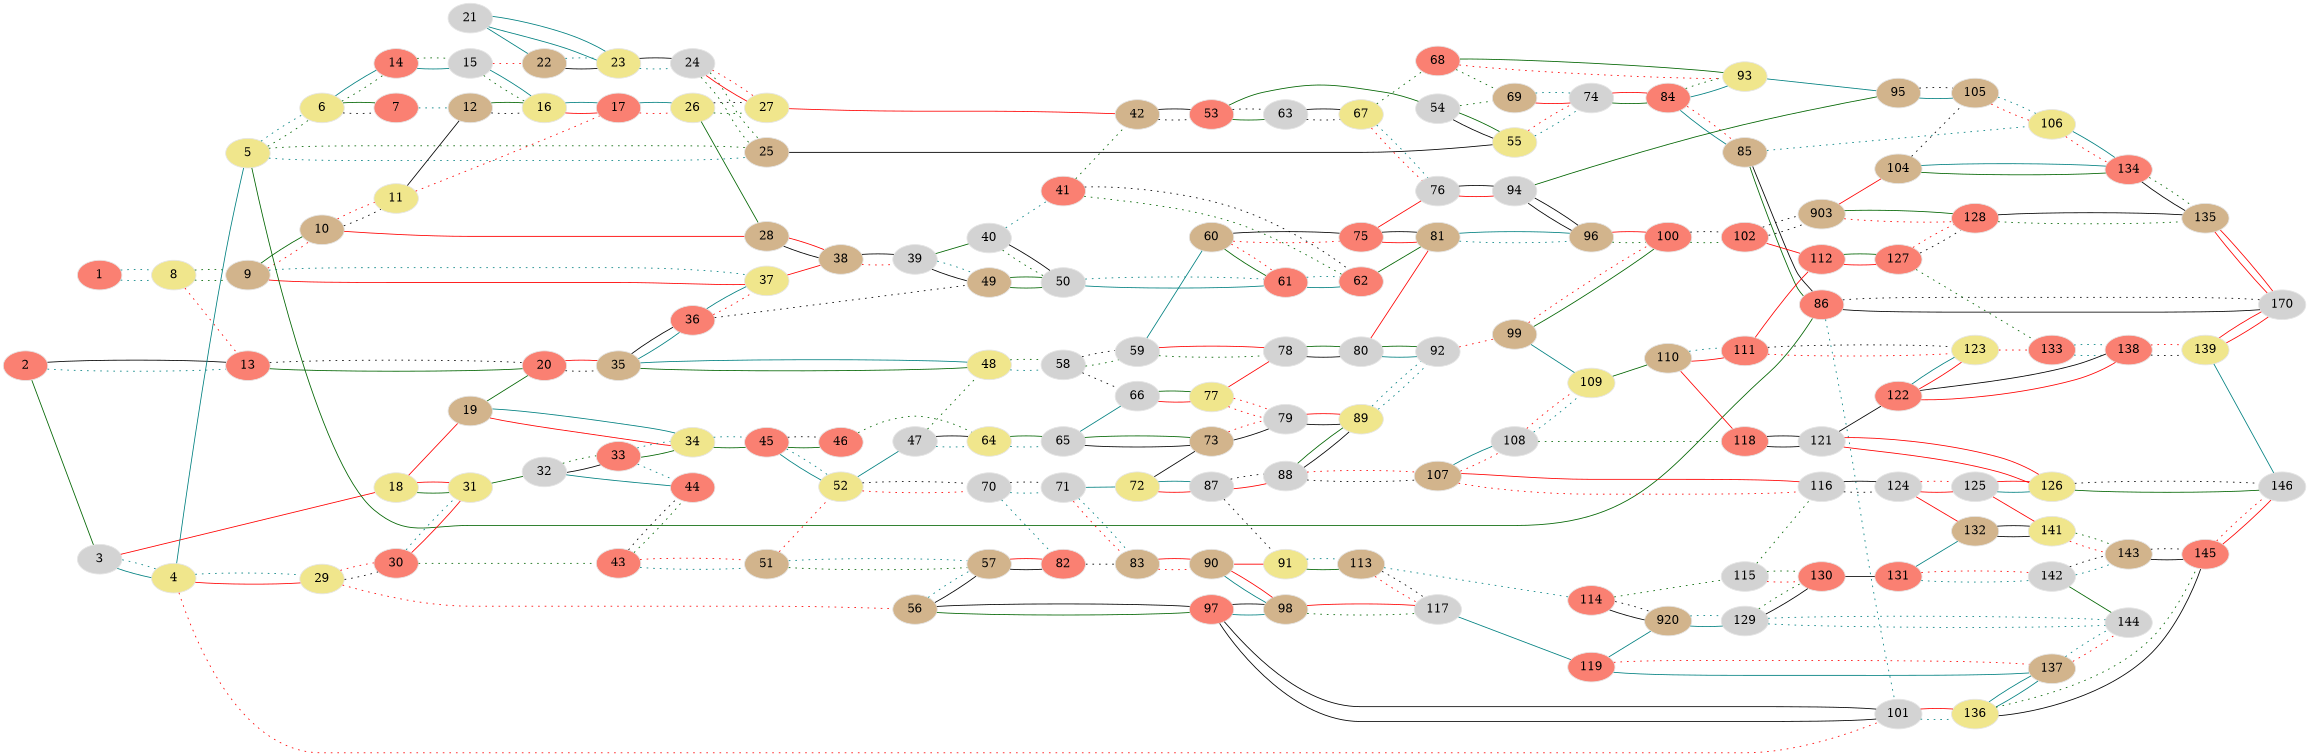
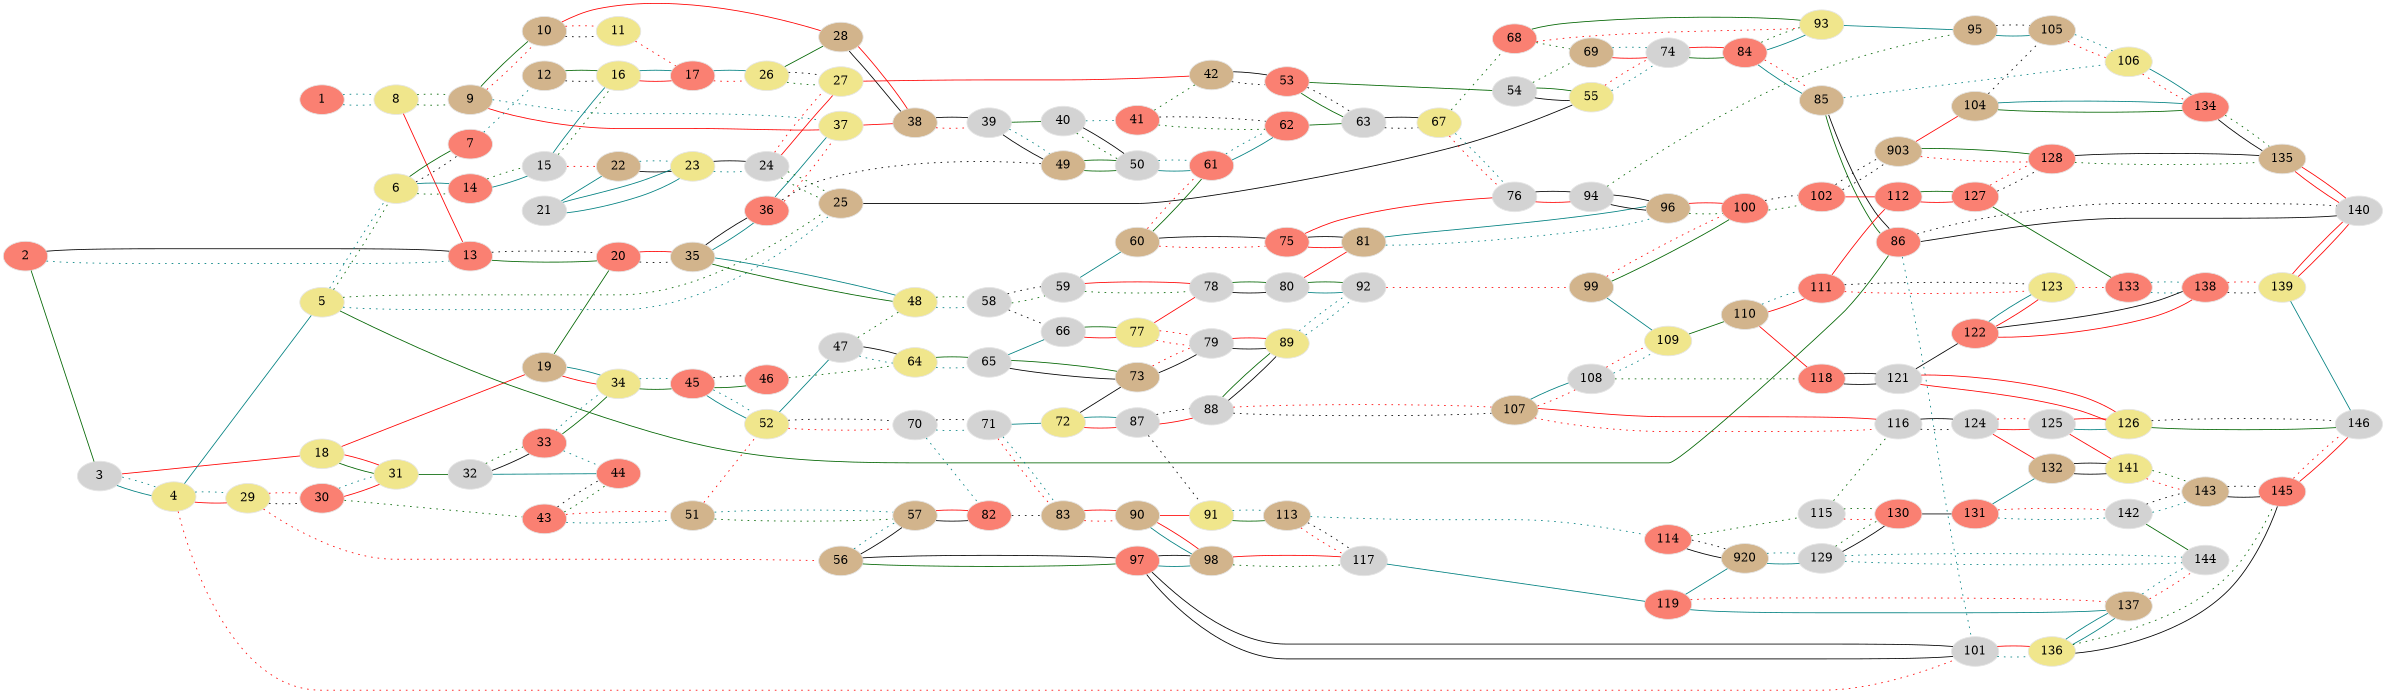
  graph {
    rankdir=LR
    node [color=gray90 fillcolor=salmon style=filled]
    edge [color=red style=solid]
    8 [fillcolor=khaki]
    1
    3 [fillcolor=lightgrey]
    2
    13
    9 [fillcolor=tan]
    4 [fillcolor=khaki]
    18 [fillcolor=khaki]
    20
    5 [fillcolor=khaki]
    29 [fillcolor=khaki]
    101 [fillcolor=lightgrey]
    19 [fillcolor=tan]
    31 [fillcolor=khaki]
    6 [fillcolor=khaki]
    25 [fillcolor=tan]
    86
    30
    56 [fillcolor=tan]
    136 [fillcolor=khaki]
    7
    14
    55 [fillcolor=khaki]
-   140 [fillcolor=lightgrey label=170]
+   140 [fillcolor=lightgrey]
    12 [fillcolor=tan]
    15 [fillcolor=lightgrey]
    16 [fillcolor=khaki]
    10 [fillcolor=tan]
    37 [fillcolor=khaki]
    11 [fillcolor=khaki]
    28 [fillcolor=tan]
    38 [fillcolor=tan]
    17
    26 [fillcolor=khaki]
    35 [fillcolor=tan]
    22 [fillcolor=tan]
    23 [fillcolor=khaki]
    27 [fillcolor=khaki]
    34 [fillcolor=khaki]
    32 [fillcolor=lightgrey]
    45
    36
    48 [fillcolor=khaki]
    21 [fillcolor=lightgrey]
    24 [fillcolor=lightgrey]
    42 [fillcolor=tan]
    74 [fillcolor=lightgrey]
    53
    39 [fillcolor=lightgrey]
    43
    57 [fillcolor=tan]
    97
    44
    51 [fillcolor=tan]
    33
    46
    52 [fillcolor=khaki]
    49 [fillcolor=tan]
    58 [fillcolor=lightgrey]
    50 [fillcolor=lightgrey]
    40 [fillcolor=lightgrey]
    41
    62
    61
    63 [fillcolor=lightgrey]
    54 [fillcolor=lightgrey]
    64 [fillcolor=khaki]
    47 [fillcolor=lightgrey]
    70 [fillcolor=lightgrey]
    65 [fillcolor=lightgrey]
    59 [fillcolor=lightgrey]
    66 [fillcolor=lightgrey]
    82
    71 [fillcolor=lightgrey]
    69 [fillcolor=tan]
    67 [fillcolor=khaki]
    84
    98 [fillcolor=tan]
    83 [fillcolor=tan]
    60 [fillcolor=tan]
    78 [fillcolor=lightgrey]
    77 [fillcolor=khaki]
    75
    80 [fillcolor=lightgrey]
    76 [fillcolor=lightgrey]
    81 [fillcolor=tan]
    68
    73 [fillcolor=tan]
    79 [fillcolor=lightgrey]
    93 [fillcolor=khaki]
    94 [fillcolor=lightgrey]
    95 [fillcolor=tan]
    72 [fillcolor=khaki]
    87 [fillcolor=lightgrey]
    90 [fillcolor=tan]
    88 [fillcolor=lightgrey]
    91 [fillcolor=khaki]
    89 [fillcolor=khaki]
    85 [fillcolor=tan]
    96 [fillcolor=tan]
    92 [fillcolor=lightgrey]
    99 [fillcolor=tan]
    100
    106 [fillcolor=khaki]
    134
    107 [fillcolor=tan]
    113 [fillcolor=tan]
    108 [fillcolor=lightgrey]
    116 [fillcolor=lightgrey]
    117 [fillcolor=lightgrey]
    114
    109 [fillcolor=khaki]
    105 [fillcolor=tan]
    102
    119
    110 [fillcolor=tan]
    n117 [fillcolor=tan label=903]
    112
    137 [fillcolor=tan]
    145
    104 [fillcolor=tan]
    128
    127
    135 [fillcolor=tan]
    118
    124 [fillcolor=lightgrey]
    121 [fillcolor=lightgrey]
    111
    123 [fillcolor=khaki]
    133
    115 [fillcolor=lightgrey]
    n132 [fillcolor=tan label=920]
    130
    129 [fillcolor=lightgrey]
    131
    125 [fillcolor=lightgrey]
    132 [fillcolor=tan]
    122
    126 [fillcolor=khaki]
    144 [fillcolor=lightgrey]
    138
    146 [fillcolor=lightgrey]
    139 [fillcolor=khaki]
    141 [fillcolor=khaki]
    143 [fillcolor=tan]
    142 [fillcolor=lightgrey]
-   8 -- 13 [style=dotted]
+   8 -- 13
    8 -- 9 [color=darkgreen style=dotted]
    8 -- 9 [color=darkgreen style=dotted]
    1 -- 8 [color=teal style=dotted]
    1 -- 8 [color=teal style=dotted]
    3 -- 4 [color=teal]
    3 -- 4 [color=teal style=dotted]
    3 -- 18
    2 -- 3 [color=darkgreen]
    2 -- 13 [color=teal style=dotted]
    2 -- 13 [color=black]
    13 -- 20 [color=darkgreen]
    13 -- 20 [color=black style=dotted]
    9 -- 10 [style=dotted]
    9 -- 10 [color=darkgreen]
    9 -- 37
    9 -- 37 [color=teal style=dotted]
    4 -- 5 [color=teal]
    4 -- 29
    4 -- 29 [color=teal style=dotted]
    4 -- 101 [style=dotted]
    18 -- 19
    18 -- 31 [color=darkgreen]
    18 -- 31
    20 -- 35 [color=black style=dotted]
    20 -- 35
    5 -- 6 [color=darkgreen style=dotted]
    5 -- 6 [color=teal style=dotted]
    5 -- 25 [color=teal style=dotted]
    5 -- 25 [color=darkgreen style=dotted]
    5 -- 86 [color=darkgreen]
    29 -- 30 [color=black style=dotted]
    29 -- 30 [style=dotted]
    29 -- 56 [style=dotted]
    101 -- 136 [color=teal style=dotted]
    101 -- 136
    19 -- 20 [color=darkgreen]
    19 -- 34
    19 -- 34 [color=teal]
    31 -- 32 [color=darkgreen]
    6 -- 7 [color=black style=dotted]
    6 -- 7 [color=darkgreen]
    6 -- 14 [color=darkgreen style=dotted]
    6 -- 14 [color=teal]
    25 -- 55 [color=black]
    86 -- 101 [color=teal style=dotted]
    86 -- 140 [color=black]
    86 -- 140 [color=black style=dotted]
    30 -- 31
    30 -- 31 [color=teal style=dotted]
    30 -- 43 [color=darkgreen style=dotted]
    56 -- 57 [color=black]
    56 -- 57 [color=teal style=dotted]
    56 -- 97 [color=darkgreen]
    56 -- 97 [color=black]
    136 -- 137 [color=teal]
    136 -- 137 [color=teal]
    136 -- 145 [color=black]
    136 -- 145 [color=darkgreen style=dotted]
    7 -- 12 [color=teal style=dotted]
    14 -- 15 [color=teal]
    14 -- 15 [color=darkgreen style=dotted]
    55 -- 74 [color=teal style=dotted]
    55 -- 74 [style=dotted]
    12 -- 16 [color=black style=dotted]
    12 -- 16 [color=darkgreen]
    15 -- 16 [color=darkgreen style=dotted]
    15 -- 16 [color=teal]
    15 -- 22 [style=dotted]
    16 -- 17
    16 -- 17 [color=teal]
    10 -- 11 [color=black style=dotted]
    10 -- 11 [style=dotted]
    10 -- 28
    37 -- 38
-   11 -- 12 [color=black]
    11 -- 17 [style=dotted]
    28 -- 38 [color=black]
    28 -- 38
    38 -- 39 [style=dotted]
    38 -- 39 [color=black]
    17 -- 26 [style=dotted]
    17 -- 26 [color=teal]
    26 -- 28 [color=darkgreen]
    26 -- 27 [color=darkgreen style=dotted]
    26 -- 27 [color=black style=dotted]
    35 -- 36 [color=teal]
    35 -- 36 [color=black]
    35 -- 48 [color=darkgreen]
    35 -- 48 [color=teal]
    22 -- 23 [color=black]
    22 -- 23 [color=teal style=dotted]
    23 -- 24 [color=teal style=dotted]
    23 -- 24 [color=black]
    27 -- 42
    34 -- 45 [color=darkgreen]
    34 -- 45 [color=teal style=dotted]
    32 -- 44 [color=teal]
    32 -- 33 [color=black]
    32 -- 33 [color=darkgreen style=dotted]
    45 -- 46 [color=darkgreen]
    45 -- 46 [color=black style=dotted]
    45 -- 52 [color=teal]
    45 -- 52 [color=teal style=dotted]
    36 -- 37 [style=dotted]
    36 -- 37 [color=teal]
    36 -- 49 [color=black style=dotted]
    48 -- 58 [color=teal style=dotted]
    48 -- 58 [color=darkgreen style=dotted]
    21 -- 22 [color=teal]
    21 -- 23 [color=teal]
    21 -- 23 [color=teal]
    24 -- 25 [color=darkgreen style=dotted]
    24 -- 25 [color=darkgreen style=dotted]
    24 -- 27
    24 -- 27 [style=dotted]
    42 -- 53 [color=black style=dotted]
    42 -- 53 [color=black]
    74 -- 84 [color=darkgreen]
    74 -- 84
    53 -- 63 [color=darkgreen]
    53 -- 63 [color=black style=dotted]
    53 -- 54 [color=darkgreen]
    39 -- 49 [color=black]
    39 -- 49 [color=teal style=dotted]
    39 -- 40 [color=darkgreen]
    43 -- 44 [color=darkgreen style=dotted]
    43 -- 44 [color=black style=dotted]
    43 -- 51 [color=teal style=dotted]
    43 -- 51 [style=dotted]
    57 -- 82 [color=black]
    57 -- 82
    97 -- 101 [color=black]
    97 -- 101 [color=black]
    97 -- 98 [color=teal]
    97 -- 98 [color=black]
    51 -- 57 [color=darkgreen style=dotted]
    51 -- 57 [color=teal style=dotted]
    51 -- 52 [style=dotted]
    33 -- 34 [color=darkgreen]
    33 -- 34 [color=teal style=dotted]
    33 -- 44 [color=teal style=dotted]
    46 -- 64 [color=darkgreen style=dotted]
    52 -- 47 [color=teal]
    52 -- 70 [style=dotted]
    52 -- 70 [color=black style=dotted]
    49 -- 50 [color=darkgreen]
    49 -- 50 [color=darkgreen]
    58 -- 59 [color=darkgreen style=dotted]
    58 -- 59 [color=black style=dotted]
    58 -- 66 [color=black style=dotted]
    50 -- 61 [color=teal]
    50 -- 61 [color=teal style=dotted]
    40 -- 50 [color=darkgreen style=dotted]
    40 -- 50 [color=black]
    40 -- 41 [color=teal style=dotted]
    41 -- 42 [color=darkgreen style=dotted]
    41 -- 62 [color=darkgreen style=dotted]
    41 -- 62 [color=black style=dotted]
-   62 -- 81 [color=darkgreen]
+   62 -- 63 [color=darkgreen]
    61 -- 62 [color=teal]
    61 -- 62 [color=teal style=dotted]
    63 -- 67 [color=black style=dotted]
    63 -- 67 [color=black]
    54 -- 55 [color=black]
    54 -- 55 [color=darkgreen]
    54 -- 69 [color=darkgreen style=dotted]
    64 -- 65 [color=teal style=dotted]
    64 -- 65 [color=darkgreen]
    47 -- 48 [color=darkgreen style=dotted]
    47 -- 64 [color=teal style=dotted]
    47 -- 64 [color=black]
    70 -- 82 [color=teal style=dotted]
    70 -- 71 [color=teal style=dotted]
    70 -- 71 [color=black style=dotted]
    65 -- 66 [color=teal]
    65 -- 73 [color=black]
    65 -- 73 [color=darkgreen]
    59 -- 60 [color=teal]
    59 -- 78 [color=darkgreen style=dotted]
    59 -- 78
    66 -- 77
    66 -- 77 [color=darkgreen]
    82 -- 83 [color=black style=dotted]
    71 -- 83 [style=dotted]
    71 -- 83 [color=teal style=dotted]
    71 -- 72 [color=teal]
    69 -- 74
    69 -- 74 [color=teal style=dotted]
    67 -- 76 [style=dotted]
    67 -- 76 [color=teal style=dotted]
    67 -- 68 [color=darkgreen style=dotted]
    84 -- 93 [color=teal]
    84 -- 93 [color=darkgreen style=dotted]
    84 -- 85 [color=teal]
    84 -- 85 [style=dotted]
    98 -- 117 [color=darkgreen style=dotted]
    98 -- 117
    83 -- 90 [style=dotted]
    83 -- 90
    60 -- 61 [color=darkgreen]
    60 -- 61 [style=dotted]
    60 -- 75 [style=dotted]
    60 -- 75 [color=black]
    78 -- 80 [color=black]
    78 -- 80 [color=darkgreen]
    77 -- 78
    77 -- 79 [style=dotted]
    77 -- 79 [style=dotted]
    75 -- 76
    75 -- 81
    75 -- 81 [color=black]
    80 -- 81
    80 -- 92 [color=teal]
    80 -- 92 [color=darkgreen]
    76 -- 94
    76 -- 94 [color=black]
    81 -- 96 [color=teal style=dotted]
    81 -- 96 [color=teal]
    68 -- 69 [color=darkgreen style=dotted]
    68 -- 93 [style=dotted]
    68 -- 93 [color=darkgreen]
    73 -- 79 [color=black]
    73 -- 79 [style=dotted]
    79 -- 89 [color=black]
    79 -- 89
    93 -- 95 [color=teal]
-   94 -- 95 [color=darkgreen]
+   94 -- 95 [color=darkgreen style=dotted]
    94 -- 96 [color=black]
    94 -- 96 [color=black]
    95 -- 105 [color=teal]
    95 -- 105 [color=black style=dotted]
    72 -- 73 [color=black]
    72 -- 87
    72 -- 87 [color=teal]
    87 -- 88
    87 -- 88 [color=black style=dotted]
    87 -- 91 [color=black style=dotted]
    90 -- 98 [color=teal]
    90 -- 98
    90 -- 91
    88 -- 89 [color=black]
    88 -- 89 [color=darkgreen]
    88 -- 107 [color=black style=dotted]
    88 -- 107 [style=dotted]
    91 -- 113 [color=darkgreen]
    91 -- 113 [color=teal style=dotted]
    89 -- 92 [color=teal style=dotted]
    89 -- 92 [color=teal style=dotted]
    85 -- 86 [color=darkgreen]
    85 -- 86 [color=black]
    85 -- 106 [color=teal style=dotted]
    96 -- 100 [color=darkgreen style=dotted]
    96 -- 100
    92 -- 99 [style=dotted]
    99 -- 100 [color=darkgreen]
    99 -- 100 [style=dotted]
    99 -- 109 [color=teal]
    100 -- 102 [color=darkgreen style=dotted]
    100 -- 102 [color=black style=dotted]
    106 -- 134 [style=dotted]
    106 -- 134 [color=teal]
    134 -- 135 [color=black]
    134 -- 135 [color=darkgreen style=dotted]
    107 -- 108 [style=dotted]
    107 -- 108 [color=teal]
    107 -- 116 [style=dotted]
    107 -- 116
    113 -- 117 [style=dotted]
    113 -- 117 [color=black style=dotted]
    113 -- 114 [color=teal style=dotted]
    108 -- 109 [color=teal style=dotted]
    108 -- 109 [style=dotted]
    108 -- 118 [color=darkgreen style=dotted]
    116 -- 124 [color=black style=dotted]
    116 -- 124 [color=black]
    117 -- 119 [color=teal]
    114 -- 115 [color=darkgreen style=dotted]
    114 -- n132 [color=black]
    114 -- n132 [color=black style=dotted]
    109 -- 110 [color=darkgreen]
    105 -- 106 [style=dotted]
    105 -- 106 [color=teal style=dotted]
    102 -- n117 [color=black style=dotted]
    102 -- n117 [color=black style=dotted]
    102 -- 112
    119 -- 137 [color=teal]
    119 -- 137 [style=dotted]
    119 -- n132 [color=teal]
    110 -- 118
    110 -- 111
    110 -- 111 [color=teal style=dotted]
    n117 -- 104
    n117 -- 128 [style=dotted]
    n117 -- 128 [color=darkgreen]
    112 -- 127
    112 -- 127 [color=darkgreen]
    137 -- 144 [style=dotted]
    137 -- 144 [color=teal style=dotted]
    145 -- 146
    145 -- 146 [style=dotted]
    104 -- 134 [color=darkgreen]
    104 -- 134 [color=teal]
    104 -- 105 [color=black style=dotted]
    128 -- 135 [color=darkgreen style=dotted]
    128 -- 135 [color=black]
    127 -- 128 [color=black style=dotted]
    127 -- 128 [style=dotted]
-   127 -- 133 [color=darkgreen style=dotted]
+   127 -- 133 [color=darkgreen]
    135 -- 140
    135 -- 140
    118 -- 121 [color=black]
    118 -- 121 [color=black]
    124 -- 125
    124 -- 125 [style=dotted]
    124 -- 132
    121 -- 122 [color=black]
    121 -- 126
    121 -- 126
    111 -- 112
    111 -- 123 [style=dotted]
    111 -- 123 [color=black style=dotted]
    123 -- 133 [style=dotted]
    133 -- 138 [color=teal style=dotted]
    133 -- 138 [color=teal style=dotted]
    115 -- 116 [color=darkgreen style=dotted]
    115 -- 130 [style=dotted]
    115 -- 130 [color=darkgreen style=dotted]
    n132 -- 129 [color=teal]
    n132 -- 129 [color=teal style=dotted]
    130 -- 131 [color=black]
    129 -- 130 [color=black]
    129 -- 130 [color=darkgreen style=dotted]
    129 -- 144 [color=teal style=dotted]
    129 -- 144 [color=teal style=dotted]
    131 -- 132 [color=teal]
    131 -- 142 [color=teal style=dotted]
    131 -- 142 [style=dotted]
    125 -- 126 [color=teal]
    125 -- 126
    125 -- 141
    132 -- 141 [color=black]
    132 -- 141 [color=black]
    122 -- 123
    122 -- 123 [color=teal]
    122 -- 138
    122 -- 138 [color=black]
    126 -- 146 [color=darkgreen]
    126 -- 146 [color=black style=dotted]
    138 -- 139 [color=black style=dotted]
    138 -- 139 [style=dotted]
    139 -- 140
    139 -- 140
    139 -- 146 [color=teal]
    141 -- 143 [style=dotted]
    141 -- 143 [color=darkgreen style=dotted]
    143 -- 145 [color=black]
    143 -- 145 [color=black style=dotted]
    142 -- 144 [color=darkgreen]
    142 -- 143 [color=teal style=dotted]
    142 -- 143 [color=black style=dotted]
  }
